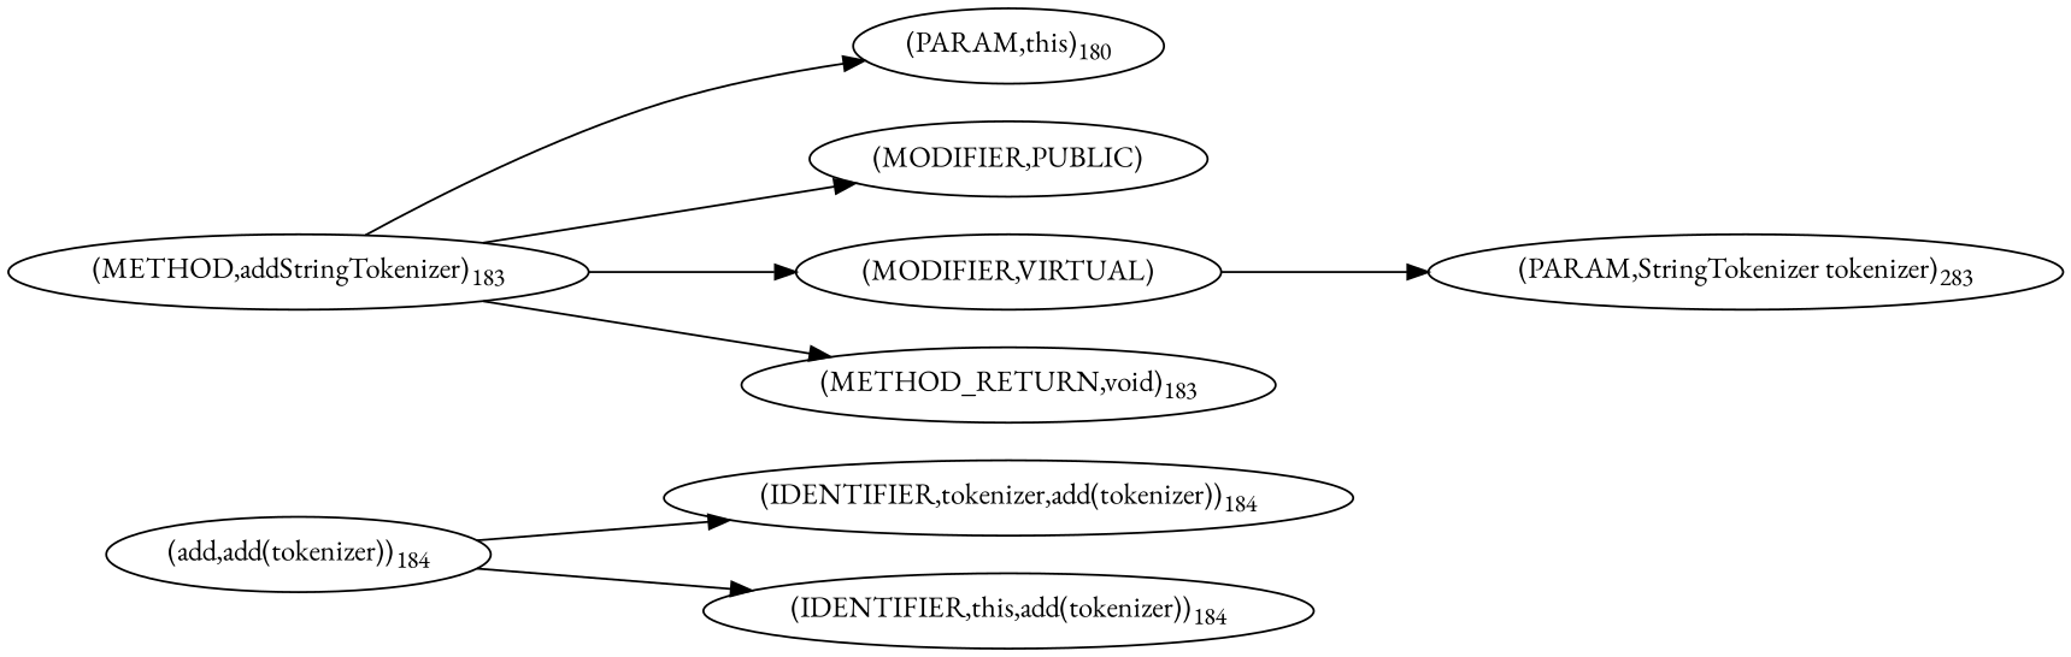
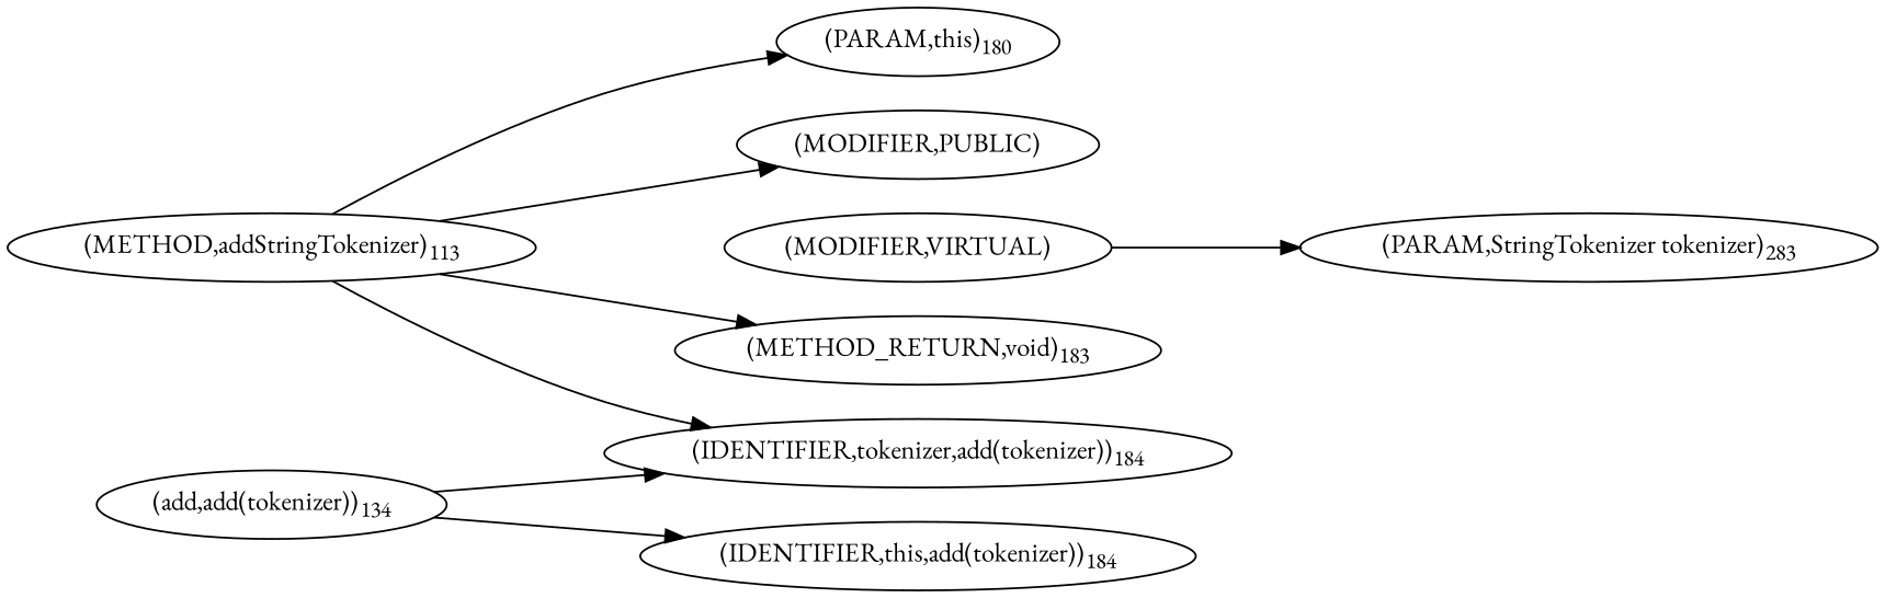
  digraph {
    fontname="EB Garamond"
    rankdir=LR
    node [fontname="EB Garamond"]
    edge [fontname="EB Garamond"]
-   n1 [label=<(METHOD,addStringTokenizer)<SUB>183</SUB>>]
+   n1 [label=<(METHOD,addStringTokenizer)<SUB>113</SUB>>]
    n2 [label=<(PARAM,this)<SUB>180</SUB>>]
    n3 [label=<(MODIFIER,PUBLIC)>]
    n4 [label=<(MODIFIER,VIRTUAL)>]
    n5 [label=<(METHOD_RETURN,void)<SUB>183</SUB>>]
    n6 [label=<(PARAM,StringTokenizer tokenizer)<SUB>283</SUB>>]
-   n7 [label=<(add,add(tokenizer))<SUB>184</SUB>>]
+   n7 [label=<(add,add(tokenizer))<SUB>134</SUB>>]
    n8 [label=<(IDENTIFIER,this,add(tokenizer))<SUB>184</SUB>>]
    n9 [label=<(IDENTIFIER,tokenizer,add(tokenizer))<SUB>184</SUB>>]
    n1 -> n2
    n1 -> n3
-   n1 -> n4
+   n1 -> n9
    n1 -> n5
    n4 -> n6
    n7 -> n8
    n7 -> n9
  }
